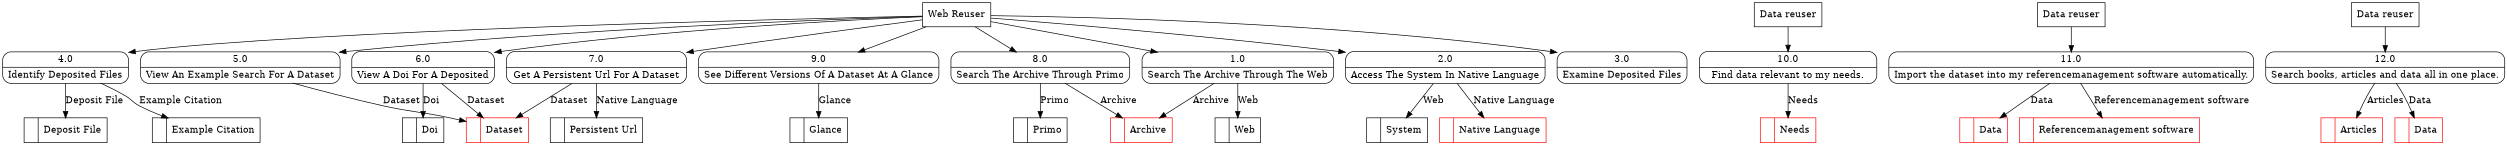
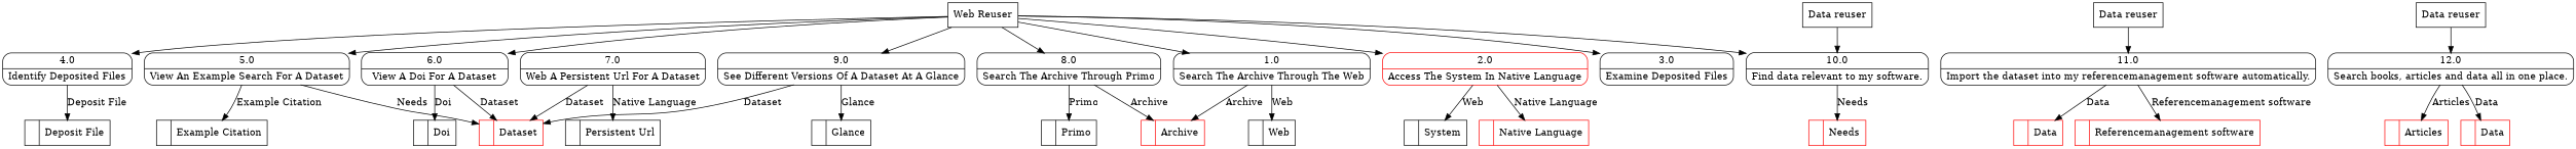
  digraph {
    node [shape=record]
    n1 [color=red label="<f0>  |<f1> Archive "]
    n2 [label="<f0>  |<f1> Web "]
    n3 [color=red label="<f0>  |<f1> Native Language "]
    n4 [label="<f0>  |<f1> System "]
    n5 [label="<f0>  |<f1> Deposit File "]
    n6 [label="<f0>  |<f1> Example Citation "]
    n7 [color=red label="<f0>  |<f1> Dataset "]
    n8 [label="<f0>  |<f1> Doi "]
    n9 [label="<f0>  |<f1> Persistent Url "]
    n10 [label="<f0>  |<f1> Primo "]
    n11 [label="<f0>  |<f1> Glance "]
    n12 [label="Web Reuser" shape=box]
    n13 [label="{<f0> 1.0|<f1> Search The Archive Through The Web }" shape=Mrecord]
-   n14 [label="{<f0> 2.0|<f1> Access The System In Native Language }" shape=Mrecord]
+   n14 [label="{<f0> 2.0|<f1> Access The System In Native Language }" shape=Mrecord color=red]
    n15 [label="{<f0> 3.0|<f1> Examine Deposited Files }" shape=Mrecord]
    n16 [label="{<f0> 4.0|<f1> Identify Deposited Files }" shape=Mrecord]
    n17 [label="{<f0> 5.0|<f1> View An Example Search For A Dataset }" shape=Mrecord]
-   n18 [label="{<f0> 6.0|<f1> View A Doi For A Deposited }" shape=Mrecord]
-   n19 [label="{<f0> 7.0|<f1> Get A Persistent Url For A Dataset }" shape=Mrecord]
+   n18 [label="{<f0> 6.0|<f1> View A Doi For A Dataset }" shape=Mrecord]
+   n19 [label="{<f0> 7.0|<f1> Web A Persistent Url For A Dataset }" shape=Mrecord]
    n20 [label="{<f0> 8.0|<f1> Search The Archive Through Primo }" shape=Mrecord]
    n21 [label="{<f0> 9.0|<f1> See Different Versions Of A Dataset At A Glance }" shape=Mrecord]
-   n22 [label="{<f0> 10.0|<f1> Find data relevant to my needs. }" shape=Mrecord]
+   n22 [label="{<f0> 10.0|<f1> Find data relevant to my software. }" shape=Mrecord]
    n23 [color=red label="<f0>  |<f1> Needs "]
    n24 [label="Data reuser" shape=box]
    n25 [label="{<f0> 11.0|<f1> Import the dataset into my referencemanagement software automatically. }" shape=Mrecord]
    n26 [color=red label="<f0>  |<f1> Data "]
    n27 [color=red label="<f0>  |<f1> Referencemanagement software "]
    n28 [label="Data reuser" shape=box]
    n29 [label="{<f0> 12.0|<f1> Search books, articles and data all in one place. }" shape=Mrecord]
    n30 [color=red label="<f0>  |<f1> Articles "]
    n31 [color=red label="<f0>  |<f1> Data "]
    n32 [label="Data reuser" shape=box]
    n12 -> n13
    n12 -> n14
    n12 -> n15
    n12 -> n16
    n12 -> n17
    n12 -> n18
-   n12 -> n19
+   n12 -> n22
    n12 -> n20
    n12 -> n21
    n13 -> n1 [label=Archive]
    n13 -> n2 [label=Web]
    n14 -> n3 [label="Native Language"]
    n14 -> n4 [label=Web]
    n16 -> n5 [label="Deposit File"]
-   n16 -> n6 [label="Example Citation"]
-   n17 -> n7 [label=Dataset]
+   n17 -> n6 [label="Example Citation"]
+   n17 -> n7 [label=Needs]
    n18 -> n7 [label=Dataset]
    n18 -> n8 [label=Doi]
    n19 -> n7 [label=Dataset]
    n19 -> n9 [label="Native Language"]
    n20 -> n1 [label=Archive]
    n20 -> n10 [label=Primo]
+   n21 -> n7 [label=Dataset]
    n21 -> n11 [label=Glance]
    n22 -> n23 [label=Needs]
    n24 -> n22
    n25 -> n26 [label=Data]
    n25 -> n27 [label="Referencemanagement software"]
    n28 -> n25
    n29 -> n30 [label=Articles]
    n29 -> n31 [label=Data]
    n32 -> n29
  }
